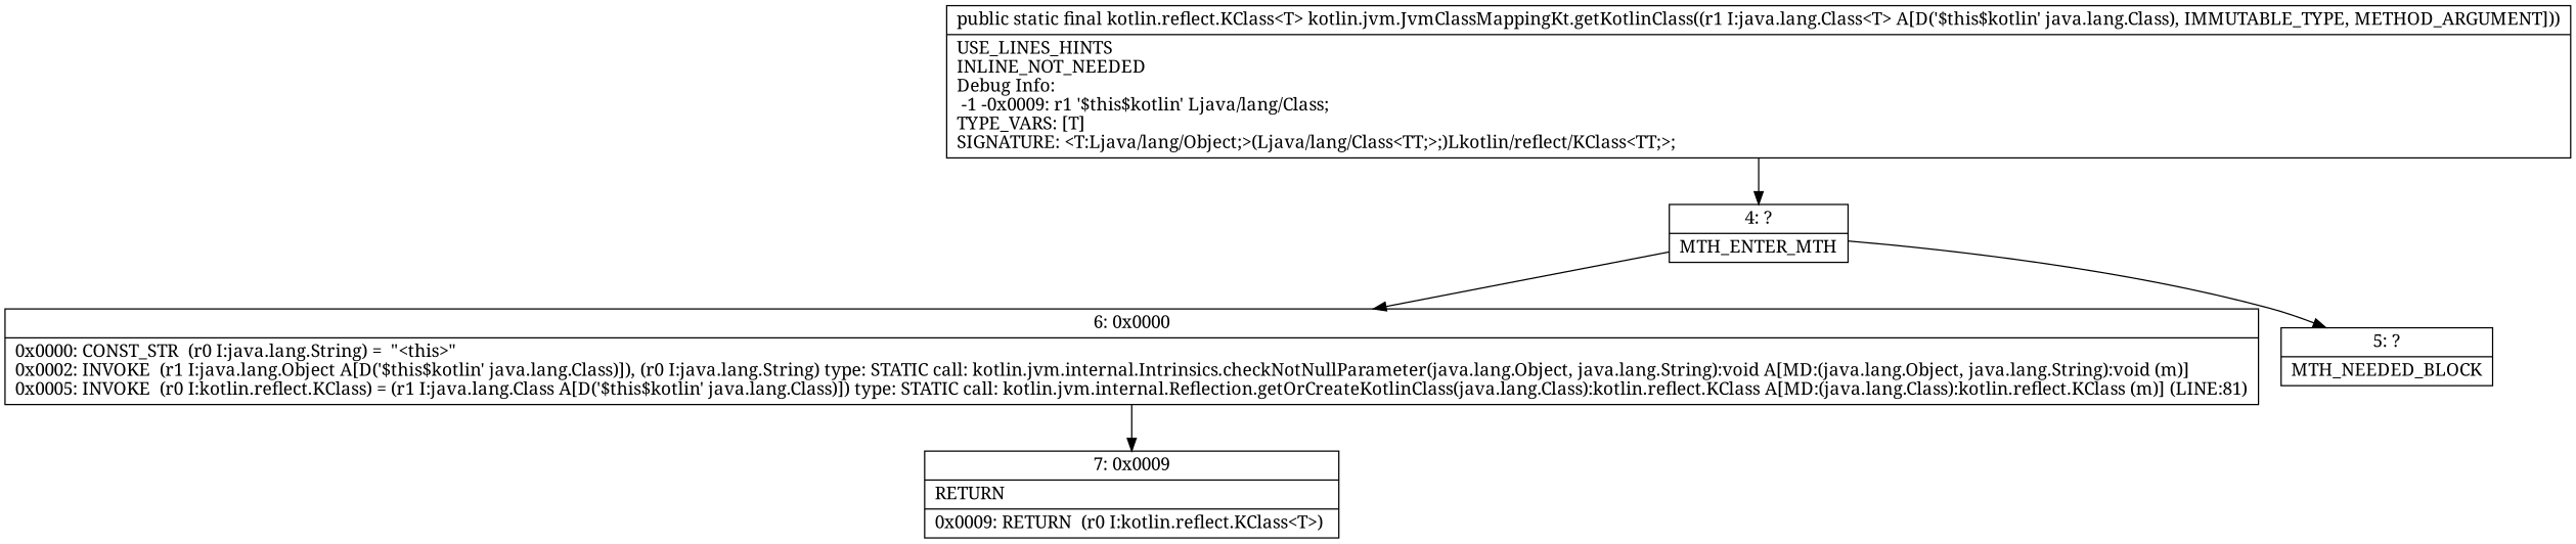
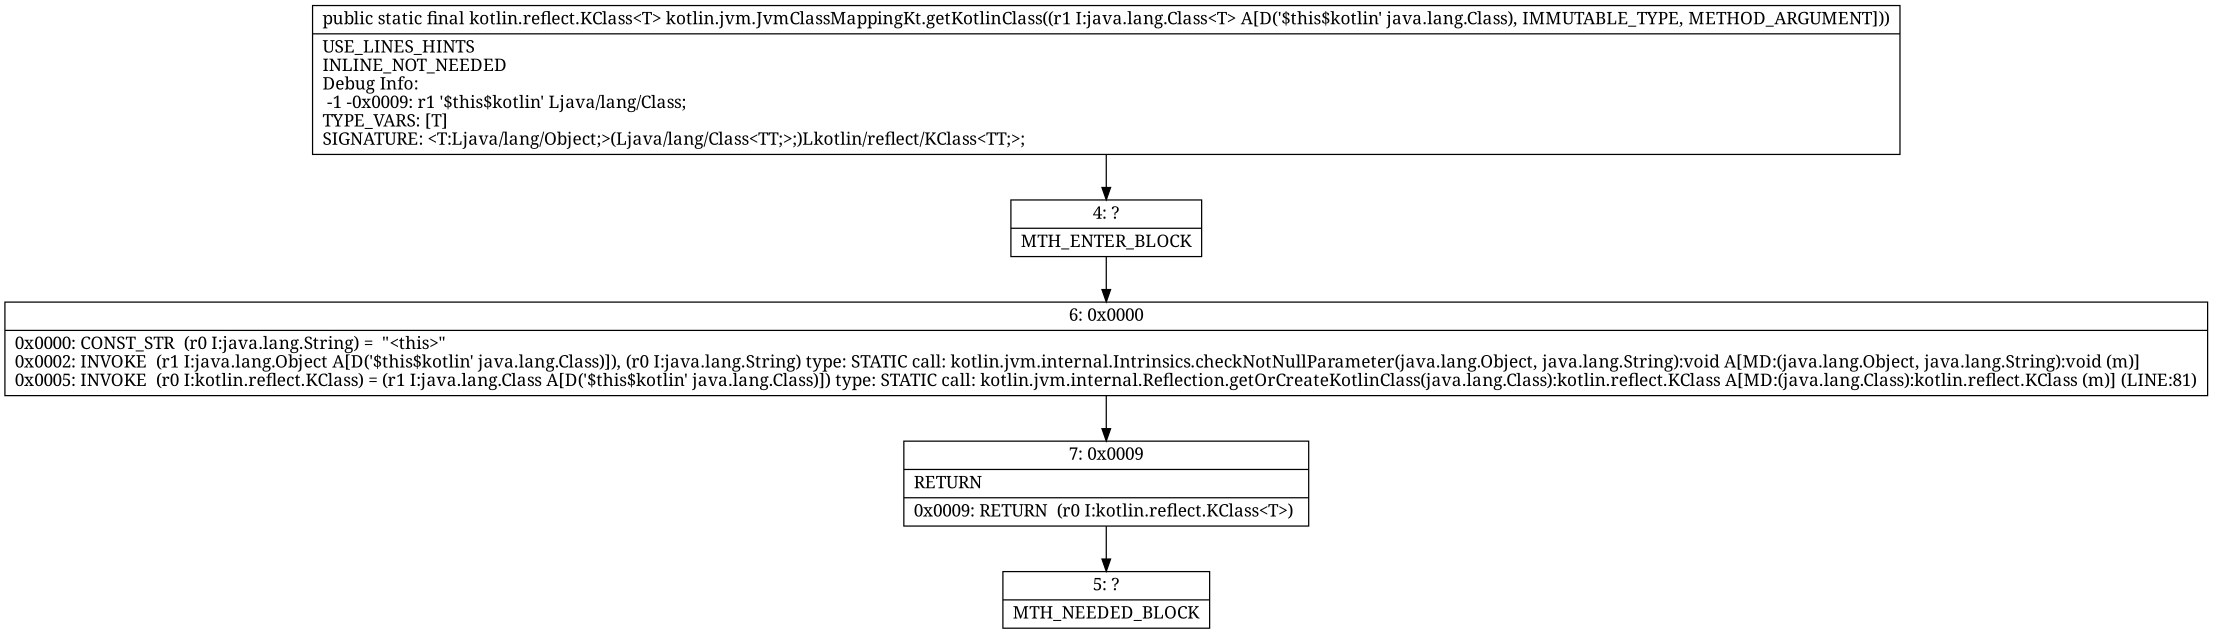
  digraph {
    fontname="Noto Serif"
    node [fontname="Noto Serif" shape=record]
    edge [fontname="Noto Serif"]
-   n1 [label="{4\:\ ?|MTH_ENTER_MTH\l}"]
+   n1 [label="{4\:\ ?|MTH_ENTER_BLOCK\l}"]
    n2 [label="{6\:\ 0x0000|0x0000: CONST_STR  (r0 I:java.lang.String) =  \"\<this\>\" \l0x0002: INVOKE  (r1 I:java.lang.Object A[D('$this$kotlin' java.lang.Class)]), (r0 I:java.lang.String) type: STATIC call: kotlin.jvm.internal.Intrinsics.checkNotNullParameter(java.lang.Object, java.lang.String):void A[MD:(java.lang.Object, java.lang.String):void (m)]\l0x0005: INVOKE  (r0 I:kotlin.reflect.KClass) = (r1 I:java.lang.Class A[D('$this$kotlin' java.lang.Class)]) type: STATIC call: kotlin.jvm.internal.Reflection.getOrCreateKotlinClass(java.lang.Class):kotlin.reflect.KClass A[MD:(java.lang.Class):kotlin.reflect.KClass (m)] (LINE:81)\l}"]
    n3 [label="{7\:\ 0x0009|RETURN\l|0x0009: RETURN  (r0 I:kotlin.reflect.KClass\<T\>) \l}"]
    n4 [label="{5\:\ ?|MTH_NEEDED_BLOCK\l}"]
    n5 [label="{public static final kotlin.reflect.KClass\<T\> kotlin.jvm.JvmClassMappingKt.getKotlinClass((r1 I:java.lang.Class\<T\> A[D('$this$kotlin' java.lang.Class), IMMUTABLE_TYPE, METHOD_ARGUMENT]))  | USE_LINES_HINTS\lINLINE_NOT_NEEDED\lDebug Info:\l  \-1 \-0x0009: r1 '$this$kotlin' Ljava\/lang\/Class;\lTYPE_VARS: [T]\lSIGNATURE: \<T:Ljava\/lang\/Object;\>(Ljava\/lang\/Class\<TT;\>;)Lkotlin\/reflect\/KClass\<TT;\>;\l}"]
    n1 -> n2
    n2 -> n3
-   n1 -> n4
+   n3 -> n4
    n5 -> n1
  }
